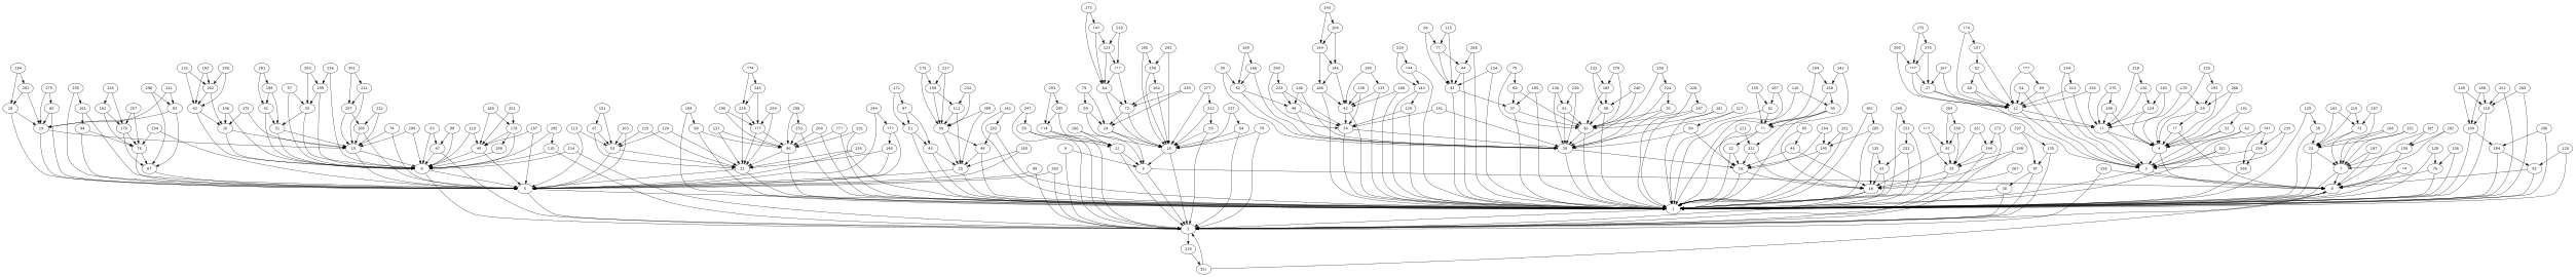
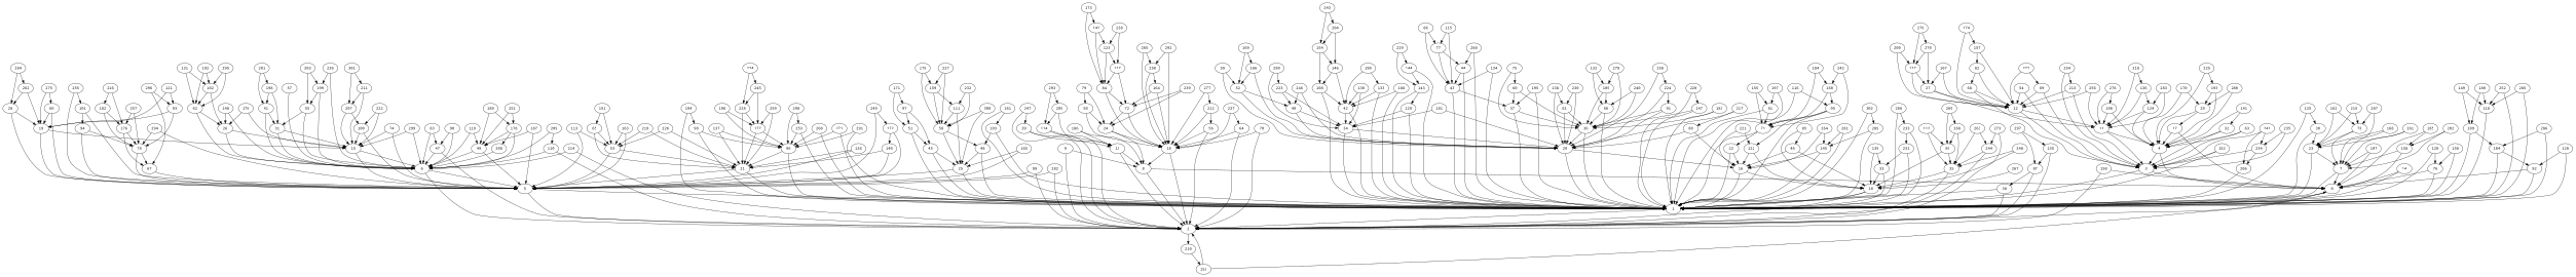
  digraph {
    fontname="Source Code Pro"
    node [fontname="Source Code Pro"]
    edge [Label=10 fontname="Source Code Pro"]
    0
    1
    2
    210
    3
    4
    5
    6
    7
    8
    9
    10
    11
    12
    13
    14
    15
    16
    17
    18
    19
    20
    21
    22
    23
    24
    25
    26
    27
    28
    29
    30
    31
    32
    33
    34
    35
    36
    37
    38
    39
    40
    41
    42
    43
    44
    45
    46
    47
    48
    49
    50
    51
    52
    53
    54
    55
    56
    57
    58
    59
    60
    61
    62
    63
    64
    65
    66
    67
    68
    69
    70
    71
    72
    73
    74
    75
    76
    77
    78
    79
    80
    81
    82
    83
    84
    85
    86
    87
    88
    89
    90
    91
    92
    93
    94
    95
    122
    96
    97
    98
    99
    100
    101
    102
    103
    104
    105
    106
    107
    108
    109
    110
    111
    112
    113
    114
    115
    116
    117
    118
    119
    120
    121
    123
    124
    125
    126
    127
    128
    129
    130
    131
    132
    133
    134
    135
    136
    137
    138
    139
    140
    141
    142
    143
    144
    145
    146
    147
    148
    149
    150
    151
    152
    153
    154
    155
    156
    157
    158
    159
    160
    161
    162
    163
    164
    165
    166
    167
    168
    169
    170
    171
    172
    173
    174
    175
    176
    177
    178
    208
    179
    180
    181
    182
    183
    184
    185
    186
    187
    188
    189
    190
    192
    193
    194
    195
    196
    197
    198
    199
    200
    201
    202
    203
    204
    205
    206
    207
    209
    211
    212
    213
    214
    215
    216
    217
    218
    219
    220
    221
    222
    223
    224
    225
    226
    227
    228
    229
    230
    231
    232
    233
    234
    235
    236
    237
    238
    239
    240
    241
    242
    243
    244
    245
    246
    247
    248
    249
    250
    251
    252
    253
    254
    255
    256
    257
    258
    259
    260
    261
    262
    263
    264
    265
    266
    267
    268
    269
    270
    271
    272
    273
    274
    275
    276
    277
    278
    279
    280
    281
    282
    283
    284
    285
    286
    287
    288
    289
    290
    291
    292
    293
    294
    295
    296
    297
    298
    299
    300
    301
    302
    0 -> 1 [Label=2]
    0 -> 2 [Label=4]
    1 -> 2 [Label=8]
    2 -> 210 [Label=5]
    210 -> 153 [Label=1]
    3 -> 0 [Label=3]
    3 -> 1 [Label=7]
    4 -> 0 [Label=4]
    4 -> 3 [Label=5]
    5 -> 1 [Label=6]
    5 -> 2 [Label=5]
    6 -> 2
    6 -> 5 [Label=9]
    7 -> 0 [Label=7]
    7 -> 1 [Label=5]
    8 -> 0 [Label=2]
    8 -> 2 [Label=2]
    9 -> 2
    9 -> 8 [Label=9]
    10 -> 1 [Label=7]
    10 -> 2 [Label=2]
    11 -> 3 [Label=3]
    11 -> 4 [Label=3]
    12 -> 3 [Label=4]
    12 -> 11 [Label=8]
    13 -> 2 [Label=2]
    13 -> 8 [Label=3]
    14 -> 0 [Label=8]
    14 -> 1 [Label=5]
    15 -> 5 [Label=3]
    15 -> 6 [Label=1]
    16 -> 1 [Label=2]
    16 -> 10 [Label=8]
    17 -> 0 [Label=9]
    17 -> 4 [Label=5]
    18 -> 2 [Label=7]
    18 -> 8 [Label=2]
    19 -> 5
    19 -> 15
    20 -> 1 [Label=3]
    20 -> 16 [Label=7]
    21 -> 1
    21 -> 5 [Label=5]
    22 -> 1 [Label=4]
    22 -> 16 [Label=3]
    23 -> 1 [Label=4]
    23 -> 7 [Label=3]
    24 -> 8 [Label=7]
    24 -> 18 [Label=7]
    25 -> 1
    25 -> 5 [Label=4]
    26 -> 6 [Label=6]
    26 -> 15 [Label=4]
    27 -> 11 [Label=1]
    27 -> 12 [Label=7]
    28 -> 5 [Label=5]
    28 -> 19
    29 -> 4 [Label=9]
    29 -> 17 [Label=6]
    30 -> 1 [Label=3]
    30 -> 23 [Label=7]
    31 -> 6 [Label=2]
    31 -> 15 [Label=8]
    32 -> 3 [Label=5]
    32 -> 4 [Label=2]
    33 -> 1 [Label=4]
    33 -> 10 [Label=3]
    34 -> 1 [Label=9]
    34 -> 20 [Label=4]
    35 -> 2 [Label=4]
    35 -> 10 [Label=2]
    36 -> 1
    36 -> 20 [Label=7]
    37 -> 1 [Label=9]
    37 -> 36 [Label=9]
    38 -> 1 [Label=9]
    38 -> 2 [Label=7]
    39 -> 2 [Label=6]
    39 -> 13 [Label=9]
    40 -> 20 [Label=3]
    40 -> 34 [Label=6]
    41 -> 6
    41 -> 31 [Label=5]
    42 -> 1 [Label=5]
    42 -> 34 [Label=1]
    43 -> 1 [Label=1]
    43 -> 37 [Label=3]
    44 -> 1 [Label=2]
    44 -> 43
    45 -> 1 [Label=4]
    45 -> 25 [Label=5]
    46 -> 10
    46 -> 16 [Label=6]
    47 -> 2 [Label=2]
    47 -> 6 [Label=9]
    48 -> 1 [Label=5]
    48 -> 25
    49 -> 5 [Label=5]
    49 -> 6 [Label=3]
    50 -> 18 [Label=1]
    50 -> 24 [Label=2]
    51 -> 1 [Label=2]
    51 -> 45 [Label=1]
    52 -> 20 [Label=6]
    52 -> 40 [Label=5]
    53 -> 5 [Label=1]
    53 -> 21 [Label=1]
    54 -> 3 [Label=2]
    54 -> 12 [Label=2]
    55 -> 6
    55 -> 31 [Label=1]
    56 -> 2 [Label=2]
    56 -> 18 [Label=1]
    57 -> 6 [Label=1]
-   57 -> 55 [Label=6]
    58 -> 25 [Label=1]
    58 -> 48 [Label=7]
    59 -> 20 [Label=2]
    59 -> 52 [Label=1]
    60 -> 36 [Label=5]
    60 -> 37 [Label=9]
    61 -> 20 [Label=9]
    61 -> 36 [Label=9]
    62 -> 6 [Label=8]
    62 -> 26 [Label=3]
    63 -> 3
    63 -> 4 [Label=8]
    64 -> 2 [Label=6]
    64 -> 18 [Label=2]
    65 -> 21
    65 -> 53 [Label=4]
    66 -> 5 [Label=1]
    66 -> 19
    67 -> 5 [Label=2]
    68 -> 3 [Label=6]
    68 -> 12 [Label=2]
    69 -> 3 [Label=7]
    69 -> 12 [Label=7]
    70 -> 2
    70 -> 18 [Label=4]
    71 -> 1 [Label=8]
    71 -> 22 [Label=8]
    72 -> 18 [Label=7]
    72 -> 24 [Label=1]
    73 -> 7 [Label=3]
    73 -> 23 [Label=8]
    74 -> 5 [Label=6]
    74 -> 15 [Label=2]
    75 -> 36 [Label=1]
    75 -> 60 [Label=8]
    76 -> 0 [Label=8]
    76 -> 1 [Label=8]
    77 -> 43 [Label=5]
    77 -> 44 [Label=7]
    78 -> 5 [Label=6]
    78 -> 67 [Label=8]
    79 -> 24 [Label=7]
    79 -> 50 [Label=7]
    80 -> 16 [Label=2]
    80 -> 20 [Label=8]
    81 -> 1
    81 -> 71 [Label=7]
    82 -> 12 [Label=8]
    82 -> 68 [Label=3]
    83 -> 6 [Label=4]
    83 -> 47 [Label=1]
    84 -> 18 [Label=9]
    84 -> 72 [Label=9]
    85 -> 10 [Label=1]
    85 -> 46 [Label=2]
    86 -> 43
    86 -> 77 [Label=9]
    87 -> 2 [Label=7]
    87 -> 38 [Label=7]
    88 -> 1 [Label=6]
    88 -> 36
    89 -> 10 [Label=7]
    89 -> 35 [Label=5]
    90 -> 6
    90 -> 47 [Label=3]
    91 -> 20 [Label=3]
    91 -> 36 [Label=7]
    92 -> 0 [Label=8]
    92 -> 1 [Label=6]
    93 -> 19 [Label=6]
-   93 -> 67 [Label=4]
+   93 -> 78 [Label=4]
    94 -> 5 [Label=6]
    94 -> 78 [Label=2]
    95 -> 1 [Label=3]
    95 -> 71 [Label=1]
    95 -> 122 [Label=4]
    122 -> 10 [Label=2]
    122 -> 16 [Label=4]
    96 -> 1 [Label=2]
    96 -> 21 [Label=7]
    97 -> 45 [Label=8]
    97 -> 51 [Label=3]
    98 -> 1 [Label=9]
    98 -> 96 [Label=2]
    99 -> 2 [Label=5]
    99 -> 5 [Label=9]
    100 -> 5 [Label=8]
    100 -> 15
    101 -> 5 [Label=3]
    101 -> 94 [Label=6]
    102 -> 26 [Label=5]
    102 -> 62 [Label=8]
    103 -> 1 [Label=2]
    103 -> 48
    104 -> 1 [Label=9]
    104 -> 92 [Label=3]
    105 -> 36 [Label=5]
    105 -> 88
    106 -> 4 [Label=4]
    106 -> 11
    107 -> 0 [Label=9]
    107 -> 7 [Label=4]
    108 -> 1 [Label=1]
    108 -> 42 [Label=3]
    109 -> 1 [Label=3]
    109 -> 104 [Label=9]
    110 -> 2
    110 -> 6 [Label=4]
    111 -> 25 [Label=1]
    111 -> 58 [Label=2]
    112 -> 35 [Label=4]
    112 -> 89 [Label=5]
    113 -> 5 [Label=9]
    113 -> 53
    114 -> 2 [Label=6]
    114 -> 13 [Label=6]
    115 -> 43 [Label=4]
    115 -> 77
    116 -> 1 [Label=7]
    116 -> 95 [Label=9]
    117 -> 72 [Label=7]
    117 -> 84 [Label=6]
    118 -> 1
-   118 -> 109 [Label=3]
    119 -> 6 [Label=7]
    119 -> 49 [Label=2]
    120 -> 1 [Label=4]
    120 -> 76 [Label=4]
    121 -> 19 [Label=1]
    121 -> 93 [Label=9]
    123 -> 84 [Label=2]
    123 -> 117 [Label=7]
    124 -> 4
    124 -> 11 [Label=3]
    125 -> 1 [Label=9]
    125 -> 30 [Label=7]
    126 -> 5 [Label=1]
    126 -> 21 [Label=7]
    127 -> 12 [Label=8]
    127 -> 27 [Label=2]
    128 -> 1 [Label=6]
    128 -> 92
    129 -> 1 [Label=2]
    129 -> 34
    130 -> 34 [Label=4]
    130 -> 42 [Label=7]
    131 -> 62
    131 -> 102 [Label=1]
    132 -> 88 [Label=1]
    132 -> 105 [Label=1]
    133 -> 1 [Label=8]
    133 -> 42 [Label=1]
    134 -> 1 [Label=3]
    134 -> 43 [Label=8]
    135 -> 2 [Label=2]
    135 -> 87 [Label=6]
    136 -> 11 [Label=9]
    136 -> 124 [Label=2]
    137 -> 21 [Label=3]
    137 -> 96 [Label=6]
    138 -> 20 [Label=3]
    138 -> 61 [Label=8]
    139 -> 10 [Label=2]
    139 -> 33 [Label=2]
    140 -> 5 [Label=7]
    140 -> 21 [Label=7]
    141 -> 4 [Label=3]
    141 -> 32
    142 -> 84 [Label=6]
    142 -> 123 [Label=9]
    143 -> 1 [Label=3]
    143 -> 129 [Label=6]
    144 -> 1
    144 -> 143 [Label=2]
    145 -> 1 [Label=9]
    145 -> 16
    146 -> 42 [Label=7]
    146 -> 108 [Label=7]
    147 -> 1 [Label=2]
    147 -> 36
    148 -> 6 [Label=1]
    148 -> 26 [Label=4]
    149 -> 109 [Label=4]
    149 -> 118 [Label=5]
    150 -> 0 [Label=3]
    150 -> 2 [Label=6]
    151 -> 53 [Label=1]
    151 -> 65 [Label=1]
    152 -> 1 [Label=9]
    152 -> 3 [Label=3]
    153 -> 0 [Label=3]
    153 -> 2 [Label=7]
    154 -> 108 [Label=2]
    154 -> 146 [Label=3]
    155 -> 71 [Label=2]
    155 -> 81 [Label=9]
    156 -> 1 [Label=3]
    156 -> 76 [Label=3]
    157 -> 12 [Label=6]
    157 -> 82 [Label=3]
    158 -> 0 [Label=8]
    158 -> 7 [Label=6]
    159 -> 58 [Label=5]
    159 -> 111 [Label=4]
    160 -> 71 [Label=8]
    160 -> 95 [Label=4]
    161 -> 1 [Label=1]
    161 -> 103 [Label=7]
    162 -> 23
    162 -> 73 [Label=8]
    163 -> 5 [Label=4]
    163 -> 53 [Label=4]
    164 -> 18 [Label=4]
    164 -> 72 [Label=8]
    165 -> 5 [Label=7]
    165 -> 25 [Label=6]
    166 -> 20
    166 -> 52 [Label=5]
    167 -> 12 [Label=6]
    167 -> 27 [Label=3]
    168 -> 7 [Label=1]
    168 -> 23 [Label=8]
    169 -> 52
    169 -> 166 [Label=9]
    170 -> 4 [Label=9]
    170 -> 29 [Label=7]
    171 -> 51 [Label=8]
    171 -> 97 [Label=6]
    172 -> 5 [Label=2]
    172 -> 140 [Label=1]
    173 -> 84 [Label=6]
    173 -> 142 [Label=6]
    174 -> 12 [Label=4]
    174 -> 157
    175 -> 15 [Label=4]
    175 -> 26 [Label=1]
    176 -> 67 [Label=2]
    176 -> 78
    177 -> 21
    177 -> 96
    178 -> 6 [Label=2]
    178 -> 49 [Label=3]
    178 -> 208 [Label=1]
    208 -> 6 [Label=9]
    179 -> 58 [Label=5]
    179 -> 159
    180 -> 109 [Label=1]
    180 -> 118 [Label=7]
    181 -> 20 [Label=4]
    181 -> 34 [Label=5]
    182 -> 78 [Label=2]
    182 -> 176 [Label=7]
    183 -> 1 [Label=3]
    183 -> 36 [Label=4]
    184 -> 71 [Label=9]
    184 -> 160 [Label=5]
    185 -> 0 [Label=7]
    185 -> 158
    186 -> 8 [Label=5]
    186 -> 13 [Label=9]
    187 -> 5 [Label=4]
    187 -> 49 [Label=9]
    188 -> 1 [Label=2]
    188 -> 42 [Label=1]
    189 -> 49 [Label=9]
    189 -> 178 [Label=8]
    190 -> 42 [Label=3]
    190 -> 133 [Label=6]
    192 -> 62 [Label=2]
    192 -> 102
    193 -> 4 [Label=6]
    193 -> 29 [Label=7]
    194 -> 1 [Label=4]
    194 -> 98
    195 -> 1 [Label=8]
    195 -> 37 [Label=3]
    196 -> 96 [Label=1]
    196 -> 177 [Label=5]
    197 -> 1 [Label=6]
    197 -> 81 [Label=2]
    198 -> 31 [Label=5]
    198 -> 41 [Label=8]
    199 -> 6 [Label=4]
    199 -> 55 [Label=8]
    200 -> 12 [Label=6]
    200 -> 127 [Label=9]
    201 -> 41 [Label=6]
    201 -> 198 [Label=6]
    202 -> 7 [Label=8]
    202 -> 158 [Label=6]
    203 -> 55
    203 -> 199 [Label=1]
    204 -> 146
    204 -> 154 [Label=1]
    205 -> 13 [Label=6]
    205 -> 114 [Label=5]
    206 -> 1 [Label=8]
    207 -> 15 [Label=3]
    207 -> 100 [Label=9]
    209 -> 6 [Label=8]
    209 -> 110 [Label=4]
    211 -> 15 [Label=7]
    211 -> 207
    212 -> 18 [Label=8]
    212 -> 56 [Label=4]
    213 -> 3 [Label=9]
    213 -> 12 [Label=2]
    214 -> 2 [Label=4]
    214 -> 6 [Label=5]
    215 -> 23 [Label=1]
    215 -> 73
    216 -> 176 [Label=7]
    216 -> 182 [Label=7]
    217 -> 20 [Label=9]
    217 -> 80
    218 -> 11 [Label=2]
    218 -> 136 [Label=9]
    219 -> 21 [Label=9]
    219 -> 53 [Label=3]
    220 -> 1 [Label=5]
    220 -> 147 [Label=8]
    221 -> 16 [Label=4]
    221 -> 122 [Label=1]
    222 -> 15 [Label=1]
    222 -> 100 [Label=5]
    223 -> 34 [Label=2]
    223 -> 40 [Label=6]
    224 -> 20 [Label=9]
    224 -> 91 [Label=9]
    225 -> 4 [Label=5]
    225 -> 193 [Label=2]
    226 -> 21 [Label=3]
    226 -> 53 [Label=5]
    227 -> 58 [Label=1]
    227 -> 159 [Label=1]
    228 -> 21 [Label=5]
    228 -> 177 [Label=2]
    229 -> 143 [Label=4]
    229 -> 144
    230 -> 20
    230 -> 61 [Label=3]
    231 -> 1 [Label=7]
    231 -> 33 [Label=5]
    232 -> 58 [Label=4]
    232 -> 111 [Label=8]
    233 -> 1
    233 -> 231 [Label=8]
    234 -> 3 [Label=4]
    234 -> 206 [Label=4]
    235 -> 3
    235 -> 234 [Label=7]
    236 -> 6 [Label=3]
    236 -> 199
    237 -> 18 [Label=1]
    237 -> 64 [Label=7]
    238 -> 117 [Label=1]
    238 -> 123 [Label=3]
    239 -> 24 [Label=2]
    239 -> 72 [Label=2]
    240 -> 36 [Label=9]
    240 -> 88 [Label=5]
    241 -> 3 [Label=4]
    241 -> 206 [Label=7]
    241 -> 234 [Label=6]
    242 -> 71
    242 -> 160 [Label=6]
    243 -> 154
    243 -> 204 [Label=6]
    244 -> 2 [Label=3]
    244 -> 35 [Label=2]
    245 -> 177 [Label=5]
    245 -> 228
    246 -> 20 [Label=9]
    246 -> 40
    247 -> 2 [Label=9]
    247 -> 39 [Label=3]
    248 -> 10 [Label=8]
    248 -> 35 [Label=7]
    249 -> 5 [Label=3]
    249 -> 172 [Label=3]
    250 -> 18 [Label=2]
    250 -> 164 [Label=4]
    251 -> 49 [Label=2]
    251 -> 178 [Label=5]
    252 -> 1 [Label=6]
    252 -> 118
    253 -> 1 [Label=6]
    253 -> 96 [Label=2]
    254 -> 3 [Label=1]
    254 -> 213 [Label=5]
    255 -> 5 [Label=3]
    255 -> 101 [Label=5]
    256 -> 11 [Label=6]
    256 -> 12 [Label=1]
    257 -> 78 [Label=8]
    257 -> 176 [Label=3]
    258 -> 20 [Label=6]
    258 -> 224 [Label=2]
    259 -> 21 [Label=7]
    259 -> 177 [Label=9]
    260 -> 1 [Label=1]
    260 -> 96 [Label=9]
    261 -> 7 [Label=3]
    261 -> 23 [Label=6]
    262 -> 19 [Label=3]
    262 -> 28 [Label=5]
    263 -> 35 [Label=8]
    263 -> 244 [Label=7]
    264 -> 16 [Label=8]
    264 -> 145 [Label=7]
    265 -> 18 [Label=7]
    265 -> 250
    266 -> 1 [Label=2]
    266 -> 233 [Label=4]
    267 -> 10 [Label=9]
    268 -> 35
    268 -> 89 [Label=5]
    269 -> 89 [Label=6]
    269 -> 268 [Label=4]
    270 -> 27 [Label=6]
    270 -> 127 [Label=4]
    271 -> 1 [Label=5]
    271 -> 96 [Label=7]
    272 -> 12 [Label=3]
    272 -> 69 [Label=6]
    273 -> 2 [Label=9]
    273 -> 244 [Label=4]
    274 -> 228 [Label=3]
    274 -> 245 [Label=7]
    275 -> 19 [Label=5]
    275 -> 66 [Label=5]
    276 -> 11 [Label=4]
    276 -> 106 [Label=2]
    277 -> 18 [Label=6]
    277 -> 212 [Label=2]
    278 -> 36 [Label=1]
    278 -> 105
    279 -> 127 [Label=8]
    279 -> 270 [Label=6]
    280 -> 4 [Label=9]
    280 -> 29 [Label=8]
    281 -> 1
    281 -> 145 [Label=8]
    282 -> 2
    282 -> 5 [Label=6]
    283 -> 11 [Label=6]
    283 -> 124 [Label=7]
    284 -> 28 [Label=1]
    284 -> 262 [Label=7]
    285 -> 1 [Label=7]
    285 -> 118 [Label=5]
    286 -> 1 [Label=9]
    286 -> 104 [Label=5]
    287 -> 7 [Label=6]
    287 -> 73 [Label=9]
    288 -> 1
    288 -> 44 [Label=9]
    289 -> 1 [Label=2]
    289 -> 145 [Label=4]
    290 -> 34 [Label=9]
    290 -> 223
    291 -> 1 [Label=4]
    291 -> 96 [Label=7]
    292 -> 18
    292 -> 250 [Label=5]
    293 -> 114 [Label=6]
    293 -> 205 [Label=1]
    294 -> 5 [Label=4]
    294 -> 78 [Label=2]
    295 -> 62 [Label=1]
    295 -> 102 [Label=9]
    296 -> 67 [Label=4]
    296 -> 93 [Label=4]
    297 -> 87 [Label=6]
    297 -> 135 [Label=8]
    298 -> 96 [Label=6]
    298 -> 253 [Label=2]
    299 -> 6 [Label=2]
    299 -> 15 [Label=4]
    300 -> 25 [Label=3]
    300 -> 58 [Label=7]
    301 -> 207 [Label=1]
    301 -> 211 [Label=1]
    302 -> 1 [Label=6]
    302 -> 289 [Label=5]
  }
